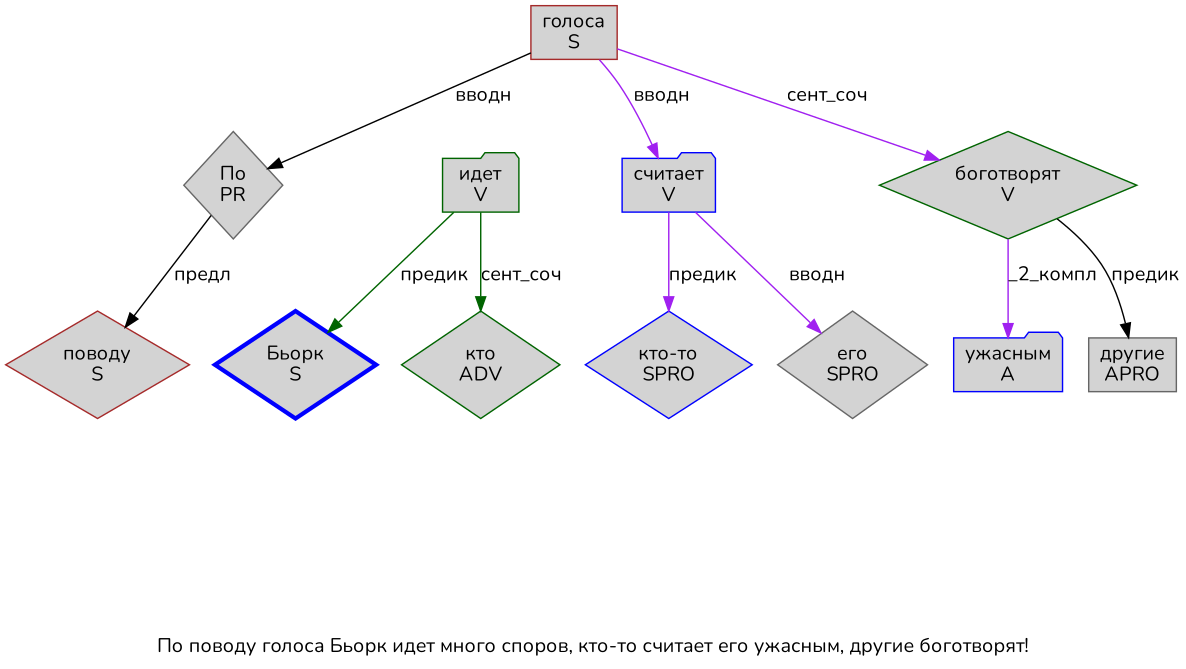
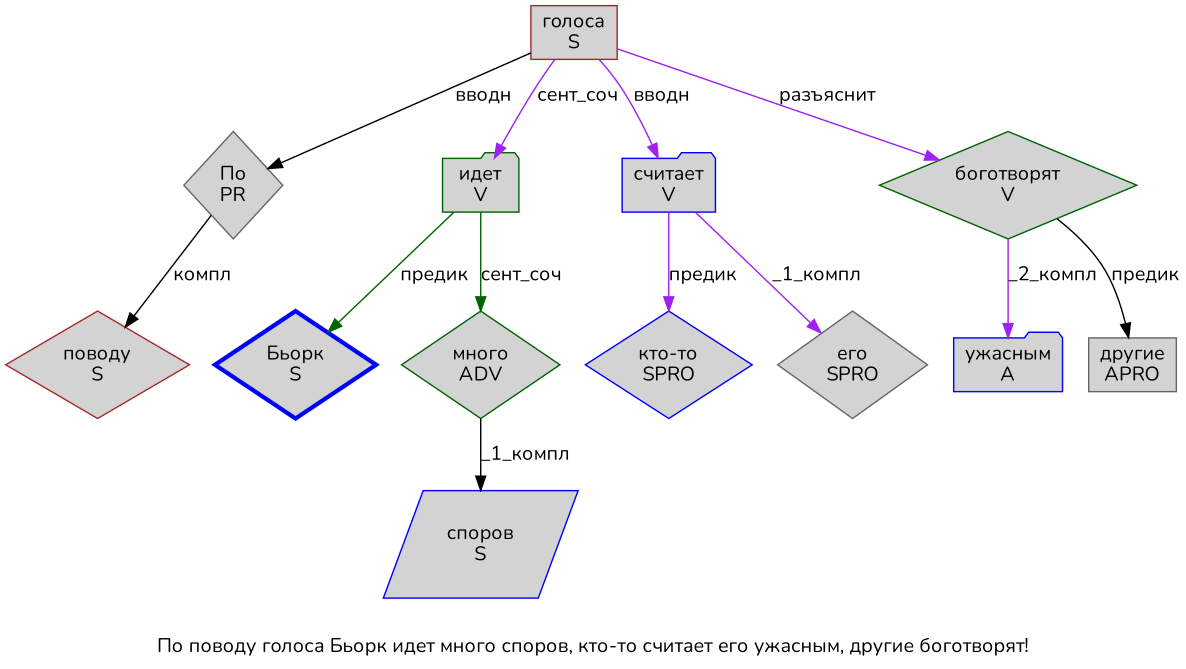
  digraph {
    fontname=Nunito
    label="По поводу голоса Бьорк идет много споров, кто-то считает его ужасным, другие боготворят!"
    node [color=blue fillcolor=lightgray fontname=Nunito penwidth=1 shape=diamond style=filled]
    edge [color=purple fontname=Nunito]
    n1 [color=gray40 label="По\nPR"]
    n2 [color=brown label="поводу\nS"]
    n3 [color=brown label="голоса\nS" shape=box]
    n4 [color=darkgreen label="идет\nV" shape=folder]
    n5 [label="считает\nV" shape=folder]
    n6 [color=darkgreen label="боготворят\nV"]
    n7 [label="Бьорк\nS" penwidth=3]
-   n8 [color=darkgreen label="кто\nADV"]
+   n8 [color=darkgreen label="много\nADV"]
    n9 [label="кто-то\nSPRO"]
    n10 [color=gray40 label="его\nSPRO"]
    n11 [label="ужасным\nA" shape=folder]
    n12 [color=gray40 label="другие\nAPRO" shape=box]
-   n1 -> n2 [color=black label="предл"]
+   n13 [label="споров\nS" shape=parallelogram]
+   n1 -> n2 [color=black label="компл"]
    n3 -> n1 [color=black label="вводн"]
+   n3 -> n4 [label="сент_соч"]
    n3 -> n5 [label="вводн"]
-   n3 -> n6 [label="сент_соч"]
+   n3 -> n6 [label="разъяснит"]
    n4 -> n7 [color=darkgreen label="предик"]
    n4 -> n8 [color=darkgreen label="сент_соч"]
    n5 -> n9 [label="предик"]
-   n5 -> n10 [label="вводн"]
+   n5 -> n10 [label="_1_компл"]
    n6 -> n11 [label="_2_компл"]
    n6 -> n12 [color=black label="предик"]
+   n8 -> n13 [color=black label="_1_компл"]
  }
